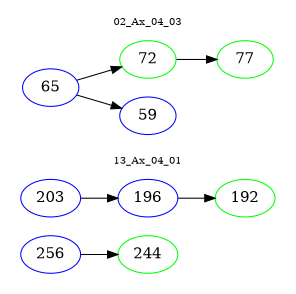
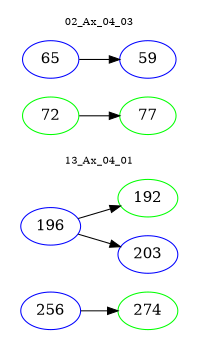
  digraph {
    rankdir=LR
    node [color=blue]
    edge [color=black]
    n1 [label=203]
    n2 [label=196]
    n3 [label=256]
    n4 [color=green label=192]
-   n5 [color=green label=244]
+   n5 [color=green label=274]
    n6 [label=65]
    n7 [label=59]
    n8 [color=green label=72]
    n9 [color=green label=77]
    subgraph cluster_1 {
      color=white
      fontsize=10
      label="13_Ax_04_01"
      n1
      n2
      n3
      n4
      n5
    }
    subgraph cluster_2 {
      color=white
      fontsize=10
      label="02_Ax_04_03"
      n6
      n7
      n8
      n9
    }
-   n1 -> n2
+   n2 -> n1
    n2 -> n4
    n3 -> n5
    n6 -> n7
-   n6 -> n8
    n8 -> n9
  }
